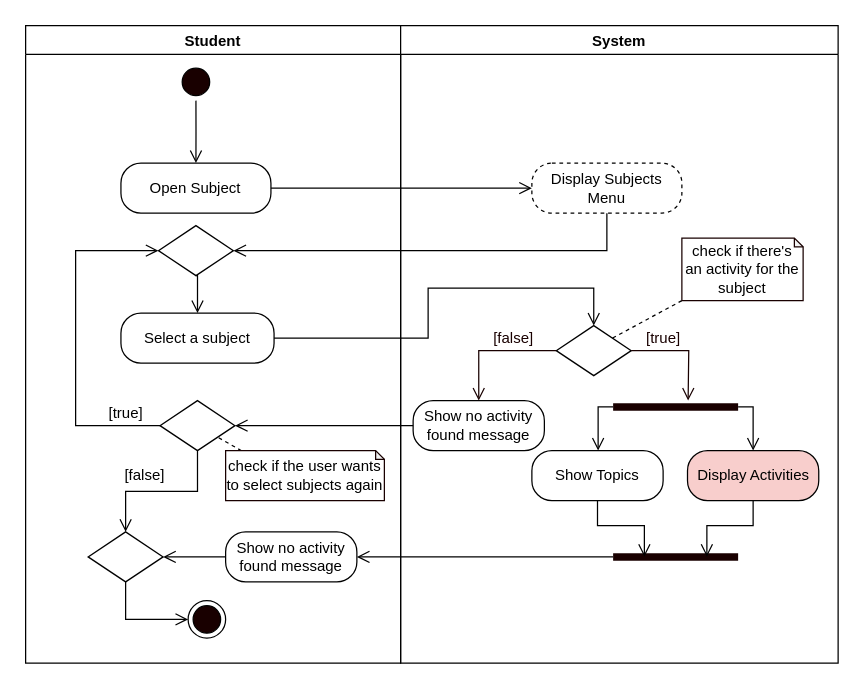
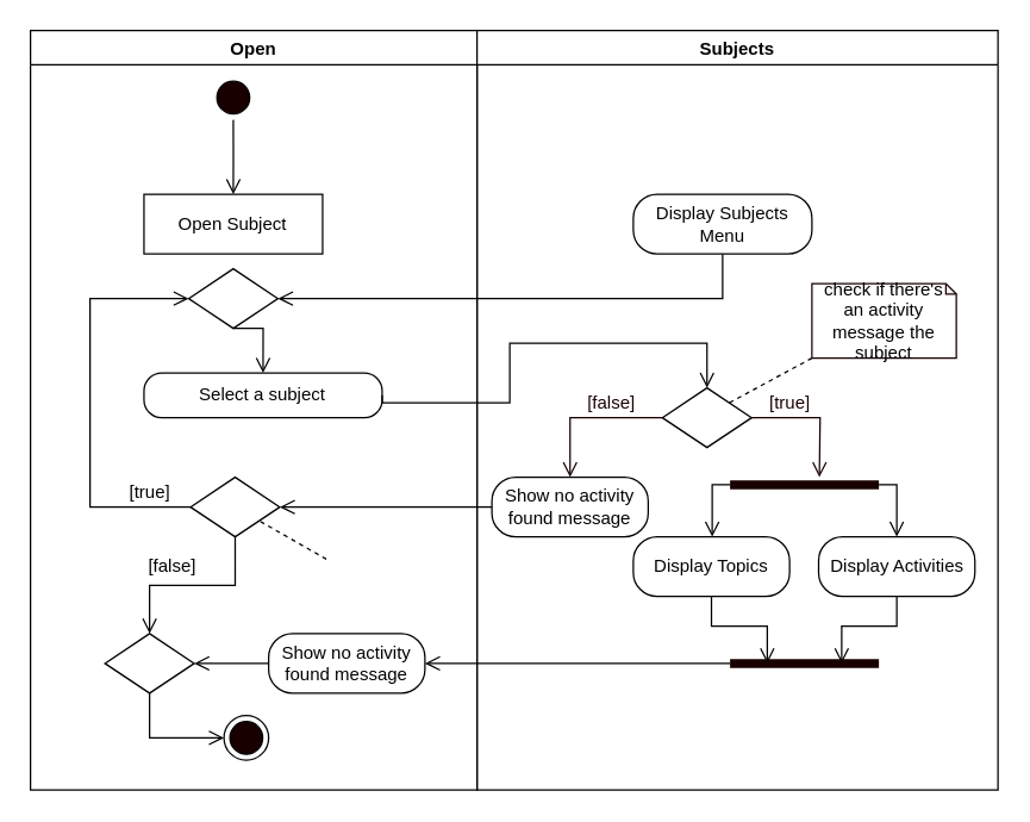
  <mxCell id="0" />
  <mxCell id="1" parent="0" />
- <mxCell id="2" value="Student" style="swimlane;startSize=23;" parent="1" vertex="1"><mxGeometry x="20" y="20" width="300" height="510" as="geometry" /></mxCell>
+ <mxCell id="2" value="Open" style="swimlane;startSize=23;" parent="1" vertex="1"><mxGeometry x="20" y="20" width="300" height="510" as="geometry" /></mxCell>
  <mxCell id="3" style="edgeStyle=orthogonalEdgeStyle;rounded=0;orthogonalLoop=1;jettySize=auto;html=1;exitX=0.5;exitY=1;exitDx=0;exitDy=0;entryX=0.5;entryY=0;entryDx=0;entryDy=0;endArrow=open;endFill=0;endSize=8;" parent="2" source="4" edge="1"><mxGeometry relative="1" as="geometry"><mxPoint x="136.25" y="110" as="targetPoint" /></mxGeometry></mxCell>
  <mxCell id="4" value="" style="ellipse;html=1;shape=startState;fillColor=#190000;" parent="2" vertex="1"><mxGeometry x="121.25" y="30" width="30" height="30" as="geometry" /></mxCell>
- <mxCell id="5" value="Open Subject" style="rounded=1;whiteSpace=wrap;html=1;arcSize=40;" parent="2" vertex="1"><mxGeometry x="76.25" y="110" width="120" height="40" as="geometry" /></mxCell>
- <mxCell id="6" value="Select a subject" style="rounded=1;whiteSpace=wrap;html=1;arcSize=40;" parent="2" vertex="1"><mxGeometry x="76.25" y="230" width="122.5" height="40" as="geometry" /></mxCell>
+ <mxCell id="5" value="Open Subject" style="whiteSpace=wrap;html=1;arcSize=40;rounded=0;" parent="2" vertex="1"><mxGeometry x="76.25" y="110" width="120" height="40" as="geometry" /></mxCell>
+ <mxCell id="6" value="Select a subject" style="rounded=1;whiteSpace=wrap;html=1;arcSize=40;" parent="2" vertex="1"><mxGeometry x="76.25" y="230" width="160" height="30" as="geometry" /></mxCell>
  <mxCell id="7" style="edgeStyle=orthogonalEdgeStyle;rounded=0;orthogonalLoop=1;jettySize=auto;html=1;exitX=0.5;exitY=1;exitDx=0;exitDy=0;entryX=0.5;entryY=0;entryDx=0;entryDy=0;endArrow=open;endFill=0;endSize=8;" parent="2" source="8" target="6" edge="1"><mxGeometry relative="1" as="geometry" /></mxCell>
  <mxCell id="8" value="" style="rhombus;whiteSpace=wrap;html=1;" parent="2" vertex="1"><mxGeometry x="106.25" y="160" width="60" height="40" as="geometry" /></mxCell>
  <mxCell id="9" style="edgeStyle=orthogonalEdgeStyle;rounded=0;orthogonalLoop=1;jettySize=auto;html=1;exitX=0;exitY=0.5;exitDx=0;exitDy=0;entryX=0;entryY=0.5;entryDx=0;entryDy=0;endArrow=open;endFill=0;endSize=8;" parent="2" source="10" target="8" edge="1"><mxGeometry relative="1" as="geometry"><Array as="points"><mxPoint x="40" y="320" /><mxPoint x="40" y="180" /></Array></mxGeometry></mxCell>
  <mxCell id="10" value="" style="rhombus;whiteSpace=wrap;html=1;" parent="2" vertex="1"><mxGeometry x="107.49" y="300" width="60" height="40" as="geometry" /></mxCell>
  <mxCell id="11" value="[true]" style="text;html=1;align=center;verticalAlign=middle;resizable=0;points=[];autosize=1;strokeColor=none;" parent="2" vertex="1"><mxGeometry x="60" y="300" width="40" height="20" as="geometry" /></mxCell>
  <mxCell id="12" style="rounded=0;orthogonalLoop=1;jettySize=auto;html=1;exitX=0;exitY=0.5;exitDx=0;exitDy=0;exitPerimeter=0;endArrow=none;endFill=0;endSize=8;dashed=1;" parent="2" target="10" edge="1"><mxGeometry relative="1" as="geometry"><mxPoint x="198.75" y="355" as="sourcePoint" /></mxGeometry></mxCell>
- <mxCell id="13" value="check if the user wants to select subjects again" style="shape=note;whiteSpace=wrap;html=1;backgroundOutline=1;darkOpacity=0.05;strokeColor=#190000;size=7;" parent="2" vertex="1"><mxGeometry x="160" y="340" width="127" height="40" as="geometry" /></mxCell>
  <mxCell id="14" style="edgeStyle=orthogonalEdgeStyle;rounded=0;orthogonalLoop=1;jettySize=auto;html=1;exitX=0;exitY=0.5;exitDx=0;exitDy=0;entryX=1;entryY=0.5;entryDx=0;entryDy=0;endArrow=open;endFill=0;endSize=8;" edge="1" parent="2" source="15" target="16"><mxGeometry relative="1" as="geometry" /></mxCell>
  <mxCell id="15" value="Show no activity found message" style="rounded=1;whiteSpace=wrap;html=1;arcSize=40;" vertex="1" parent="2"><mxGeometry x="160" y="405" width="105" height="40" as="geometry" /></mxCell>
  <mxCell id="16" value="" style="rhombus;whiteSpace=wrap;html=1;" vertex="1" parent="2"><mxGeometry x="50.0" y="405" width="60" height="40" as="geometry" /></mxCell>
  <mxCell id="17" style="edgeStyle=orthogonalEdgeStyle;rounded=0;orthogonalLoop=1;jettySize=auto;html=1;exitX=0.5;exitY=1;exitDx=0;exitDy=0;endArrow=open;endFill=0;endSize=8;entryX=0.5;entryY=0;entryDx=0;entryDy=0;" parent="2" source="10" edge="1" target="16"><mxGeometry relative="1" as="geometry"><mxPoint x="137.552" y="410.0" as="targetPoint" /></mxGeometry></mxCell>
  <mxCell id="18" value="" style="ellipse;html=1;shape=endState;fillColor=#190000;" vertex="1" parent="2"><mxGeometry x="130" y="460" width="30" height="30" as="geometry" /></mxCell>
  <mxCell id="19" style="edgeStyle=orthogonalEdgeStyle;rounded=0;orthogonalLoop=1;jettySize=auto;html=1;exitX=0.5;exitY=1;exitDx=0;exitDy=0;endArrow=open;endFill=0;endSize=8;entryX=0;entryY=0.5;entryDx=0;entryDy=0;" edge="1" parent="2" source="16" target="18"><mxGeometry relative="1" as="geometry"><mxPoint x="100" y="480" as="targetPoint" /></mxGeometry></mxCell>
- <mxCell id="20" value="System" style="swimlane;" parent="1" vertex="1"><mxGeometry x="320" y="20" width="350" height="510" as="geometry" /></mxCell>
+ <mxCell id="20" value="Subjects" style="swimlane;" parent="1" vertex="1"><mxGeometry x="320" y="20" width="350" height="510" as="geometry" /></mxCell>
  <mxCell id="21" value="" style="rhombus;whiteSpace=wrap;html=1;" parent="20" vertex="1"><mxGeometry x="124.5" y="240" width="60" height="40" as="geometry" /></mxCell>
  <mxCell id="22" value="&lt;font color=&quot;#190000&quot;&gt;[true]&lt;/font&gt;" style="text;html=1;align=center;verticalAlign=middle;resizable=0;points=[];autosize=1;strokeColor=none;fontColor=#FFFFFF;" parent="20" vertex="1"><mxGeometry x="189.5" y="240" width="40" height="20" as="geometry" /></mxCell>
  <mxCell id="23" value="&lt;font color=&quot;#190000&quot;&gt;[false]&lt;/font&gt;" style="text;html=1;align=center;verticalAlign=middle;resizable=0;points=[];autosize=1;strokeColor=none;fontColor=#FFFFFF;" parent="20" vertex="1"><mxGeometry x="65" y="240" width="50" height="20" as="geometry" /></mxCell>
  <mxCell id="24" value="Show no activity found message" style="rounded=1;whiteSpace=wrap;html=1;arcSize=40;" parent="20" vertex="1"><mxGeometry x="10" y="300" width="105" height="40" as="geometry" /></mxCell>
  <mxCell id="25" style="edgeStyle=orthogonalEdgeStyle;rounded=0;orthogonalLoop=1;jettySize=auto;html=1;exitX=0;exitY=0.5;exitDx=0;exitDy=0;fontColor=#FFFFFF;endArrow=open;endFill=0;endSize=8;strokeColor=#190000;entryX=0.5;entryY=0;entryDx=0;entryDy=0;" parent="20" source="21" target="24" edge="1"><mxGeometry relative="1" as="geometry"><mxPoint x="50" y="300" as="targetPoint" /></mxGeometry></mxCell>
  <mxCell id="26" style="edgeStyle=orthogonalEdgeStyle;rounded=0;orthogonalLoop=1;jettySize=auto;html=1;exitX=1;exitY=0.5;exitDx=0;exitDy=0;fontColor=#FFFFFF;endArrow=open;endFill=0;endSize=8;strokeColor=#190000;" parent="20" source="21" edge="1"><mxGeometry relative="1" as="geometry"><mxPoint x="230" y="300" as="targetPoint" /></mxGeometry></mxCell>
- <mxCell id="27" value="Display Subjects Menu" style="rounded=1;whiteSpace=wrap;html=1;arcSize=40;dashed=1;" parent="20" vertex="1"><mxGeometry x="105" y="110" width="120" height="40" as="geometry" /></mxCell>
+ <mxCell id="27" value="Display Subjects Menu" style="rounded=1;whiteSpace=wrap;html=1;arcSize=40;" parent="20" vertex="1"><mxGeometry x="105" y="110" width="120" height="40" as="geometry" /></mxCell>
  <mxCell id="28" style="rounded=0;orthogonalLoop=1;jettySize=auto;html=1;exitX=0;exitY=1;exitDx=0;exitDy=0;exitPerimeter=0;entryX=1;entryY=0;entryDx=0;entryDy=0;endArrow=none;endFill=0;dashed=1;" parent="20" source="29" target="21" edge="1"><mxGeometry relative="1" as="geometry" /></mxCell>
- <mxCell id="29" value="check if there's an activity for the subject" style="shape=note;whiteSpace=wrap;html=1;backgroundOutline=1;darkOpacity=0.05;strokeColor=#190000;size=7;" parent="20" vertex="1"><mxGeometry x="225" y="170" width="97" height="50" as="geometry" /></mxCell>
+ <mxCell id="29" value="check if there's an activity message the subject" style="shape=note;whiteSpace=wrap;html=1;backgroundOutline=1;darkOpacity=0.05;strokeColor=#190000;size=7;" parent="20" vertex="1"><mxGeometry x="225" y="170" width="97" height="50" as="geometry" /></mxCell>
  <mxCell id="30" style="edgeStyle=orthogonalEdgeStyle;rounded=0;orthogonalLoop=1;jettySize=auto;html=1;exitX=1;exitY=0.5;exitDx=0;exitDy=0;exitPerimeter=0;entryX=0.5;entryY=0;entryDx=0;entryDy=0;endArrow=open;endFill=0;endSize=8;" parent="20" source="32" target="34" edge="1"><mxGeometry relative="1" as="geometry" /></mxCell>
  <mxCell id="31" style="edgeStyle=orthogonalEdgeStyle;rounded=0;orthogonalLoop=1;jettySize=auto;html=1;exitX=0;exitY=0.5;exitDx=0;exitDy=0;exitPerimeter=0;endArrow=open;endFill=0;endSize=8;" parent="20" source="32" target="33" edge="1"><mxGeometry relative="1" as="geometry"><Array as="points"><mxPoint x="158" y="305" /></Array></mxGeometry></mxCell>
  <mxCell id="32" value="" style="shape=line;html=1;strokeWidth=6;strokeColor=#190000;" parent="20" vertex="1"><mxGeometry x="170" y="300" width="100" height="10" as="geometry" /></mxCell>
- <mxCell id="33" value="Show Topics" style="rounded=1;whiteSpace=wrap;html=1;arcSize=40;" parent="20" vertex="1"><mxGeometry x="105" y="340" width="105" height="40" as="geometry" /></mxCell>
- <mxCell id="34" value="Display Activities" style="rounded=1;whiteSpace=wrap;html=1;arcSize=40;fillColor=#f8cecc;" parent="20" vertex="1"><mxGeometry x="229.5" y="340" width="105" height="40" as="geometry" /></mxCell>
- <mxCell id="35" style="edgeStyle=orthogonalEdgeStyle;rounded=0;orthogonalLoop=1;jettySize=auto;html=1;exitX=1;exitY=0.5;exitDx=0;exitDy=0;endArrow=open;endFill=0;endSize=8;entryX=0;entryY=0.5;entryDx=0;entryDy=0;" parent="1" source="5" target="27" edge="1"><mxGeometry relative="1" as="geometry"><mxPoint x="430" y="150" as="targetPoint" /></mxGeometry></mxCell>
+ <mxCell id="33" value="Display Topics" style="rounded=1;whiteSpace=wrap;html=1;arcSize=40;" parent="20" vertex="1"><mxGeometry x="105" y="340" width="105" height="40" as="geometry" /></mxCell>
+ <mxCell id="34" value="Display Activities" style="rounded=1;whiteSpace=wrap;html=1;arcSize=40;" parent="20" vertex="1"><mxGeometry x="229.5" y="340" width="105" height="40" as="geometry" /></mxCell>
  <mxCell id="36" style="edgeStyle=orthogonalEdgeStyle;rounded=0;orthogonalLoop=1;jettySize=auto;html=1;exitX=0.5;exitY=1;exitDx=0;exitDy=0;endArrow=open;endFill=0;endSize=8;entryX=1;entryY=0.5;entryDx=0;entryDy=0;" parent="1" source="27" target="8" edge="1"><mxGeometry relative="1" as="geometry"><mxPoint x="420" y="300" as="targetPoint" /></mxGeometry></mxCell>
  <mxCell id="37" style="edgeStyle=orthogonalEdgeStyle;rounded=0;orthogonalLoop=1;jettySize=auto;html=1;exitX=0;exitY=0.5;exitDx=0;exitDy=0;entryX=1;entryY=0.5;entryDx=0;entryDy=0;endArrow=open;endFill=0;endSize=8;" parent="1" source="24" target="10" edge="1"><mxGeometry relative="1" as="geometry" /></mxCell>
  <mxCell id="38" value="[false]" style="text;html=1;align=center;verticalAlign=middle;resizable=0;points=[];autosize=1;strokeColor=none;" parent="1" vertex="1"><mxGeometry x="90" y="370" width="50" height="20" as="geometry" /></mxCell>
  <mxCell id="39" style="edgeStyle=orthogonalEdgeStyle;rounded=0;orthogonalLoop=1;jettySize=auto;html=1;exitX=1;exitY=0.5;exitDx=0;exitDy=0;entryX=0.5;entryY=0;entryDx=0;entryDy=0;endArrow=open;endFill=0;endSize=8;" parent="1" source="6" target="21" edge="1"><mxGeometry relative="1" as="geometry"><mxPoint x="450" y="280" as="targetPoint" /><Array as="points"><mxPoint x="342" y="270" /><mxPoint x="342" y="230" /><mxPoint x="475" y="230" /></Array></mxGeometry></mxCell>
  <mxCell id="40" style="edgeStyle=orthogonalEdgeStyle;rounded=0;orthogonalLoop=1;jettySize=auto;html=1;exitX=0;exitY=0.5;exitDx=0;exitDy=0;exitPerimeter=0;entryX=1;entryY=0.5;entryDx=0;entryDy=0;endArrow=open;endFill=0;endSize=8;" edge="1" parent="1" source="41" target="15"><mxGeometry relative="1" as="geometry" /></mxCell>
  <mxCell id="41" value="" style="shape=line;html=1;strokeWidth=6;strokeColor=#190000;" parent="1" vertex="1"><mxGeometry x="490" y="440" width="100" height="10" as="geometry" /></mxCell>
  <mxCell id="42" style="edgeStyle=orthogonalEdgeStyle;rounded=0;orthogonalLoop=1;jettySize=auto;html=1;exitX=0.5;exitY=1;exitDx=0;exitDy=0;entryX=0.25;entryY=0.5;entryDx=0;entryDy=0;entryPerimeter=0;endArrow=open;endFill=0;endSize=8;" parent="1" source="33" target="41" edge="1"><mxGeometry relative="1" as="geometry" /></mxCell>
  <mxCell id="43" style="edgeStyle=orthogonalEdgeStyle;rounded=0;orthogonalLoop=1;jettySize=auto;html=1;exitX=0.5;exitY=1;exitDx=0;exitDy=0;entryX=0.75;entryY=0.5;entryDx=0;entryDy=0;entryPerimeter=0;endArrow=open;endFill=0;endSize=8;" parent="1" source="34" target="41" edge="1"><mxGeometry relative="1" as="geometry" /></mxCell>
